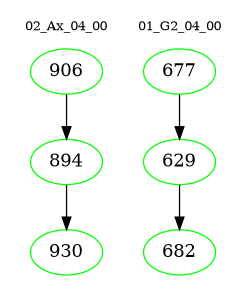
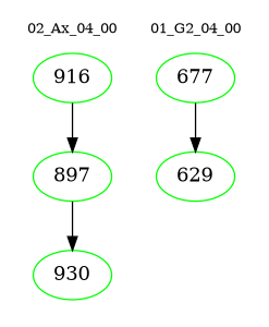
  digraph {
    node [color=green]
    edge [color=black]
-   n1 [label=906]
-   n2 [label=894]
+   n1 [label=916]
+   n2 [label=897]
    n3 [label=930]
    n4 [label=677]
    n5 [label=629]
-   n6 [label=682]
    subgraph cluster_1 {
      color=white
      fontsize=10
      label="02_Ax_04_00"
      n1
      n2
      n3
    }
    subgraph cluster_2 {
      color=white
      fontsize=10
      label="01_G2_04_00"
      n4
      n5
-     n6
    }
    n1 -> n2
    n2 -> n3
    n4 -> n5
-   n5 -> n6
  }
